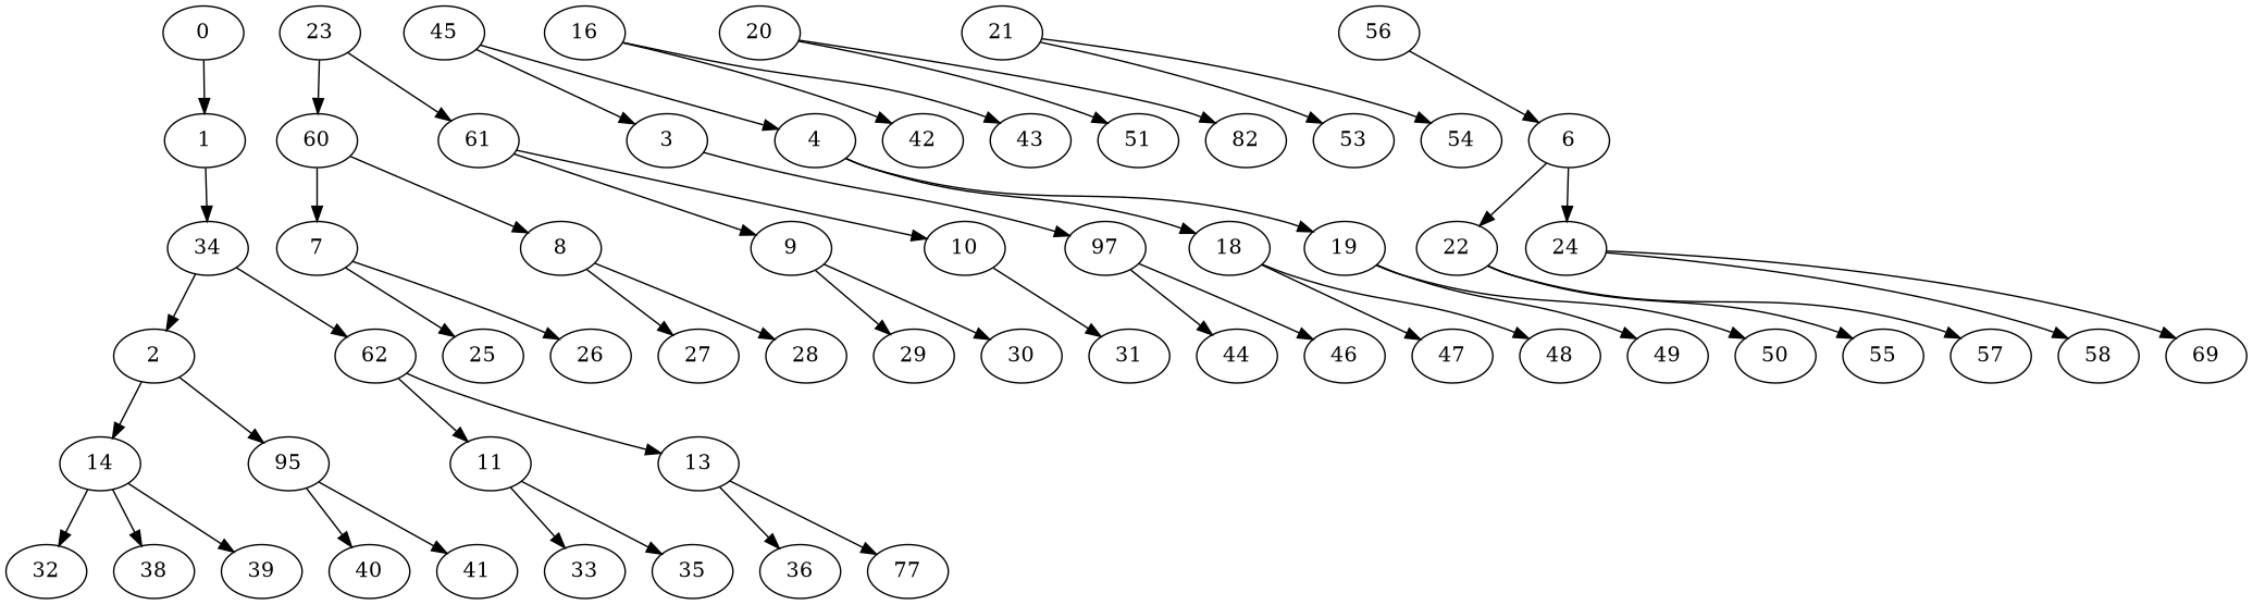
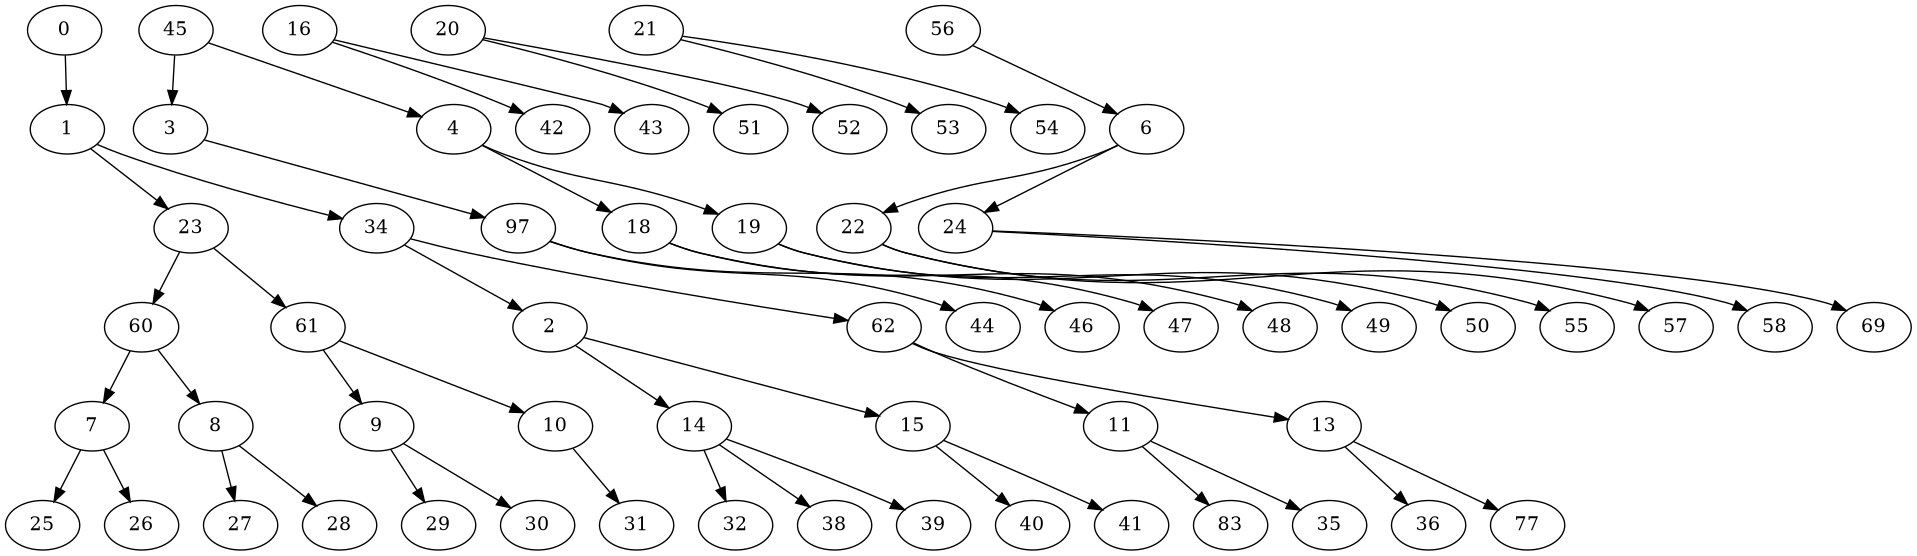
  digraph {
    edge [weight=0]
    0
    1
    23
    34
    60
    61
    2
    62
    14
-   15 [label=95]
+   15
    32
    38
    39
    40
    41
    n16 [label=97]
    3
    16
    42
    43
    44
    46
    4
    18
    19
    47
    48
    49
    50
    20
    51
-   52 [label=82]
+   52
    21
    53
    54
    6
    22
    24
    55
    57
    58
    n42 [label=69]
    7
    25
    26
    8
    27
    28
    9
    29
    30
    10
    31
    11
-   33
+   33 [label=83]
    35
    45
    56
    13
    36
    n61 [label=77]
    0 -> 1
+   1 -> 23
    1 -> 34
    23 -> 60
    23 -> 61
    34 -> 2
    34 -> 62
    60 -> 7
    60 -> 8
    61 -> 9
    61 -> 10
    2 -> 14
    2 -> 15
    62 -> 11
    62 -> 13
    14 -> 32
    14 -> 38
    14 -> 39
    15 -> 40
    15 -> 41
    n16 -> 44
    n16 -> 46
    3 -> n16
    16 -> 42
    16 -> 43
    4 -> 18
    4 -> 19
    18 -> 47
    18 -> 48
    19 -> 49
    19 -> 50
    20 -> 51
    20 -> 52
    21 -> 53
    21 -> 54
    6 -> 22
    6 -> 24
    22 -> 55
    22 -> 57
    24 -> 58
    24 -> n42
    7 -> 25
    7 -> 26
    8 -> 27
    8 -> 28
    9 -> 29
    9 -> 30
    10 -> 31
    11 -> 33
    11 -> 35
    45 -> 3
    45 -> 4
    56 -> 6
    13 -> 36
    13 -> n61
  }
